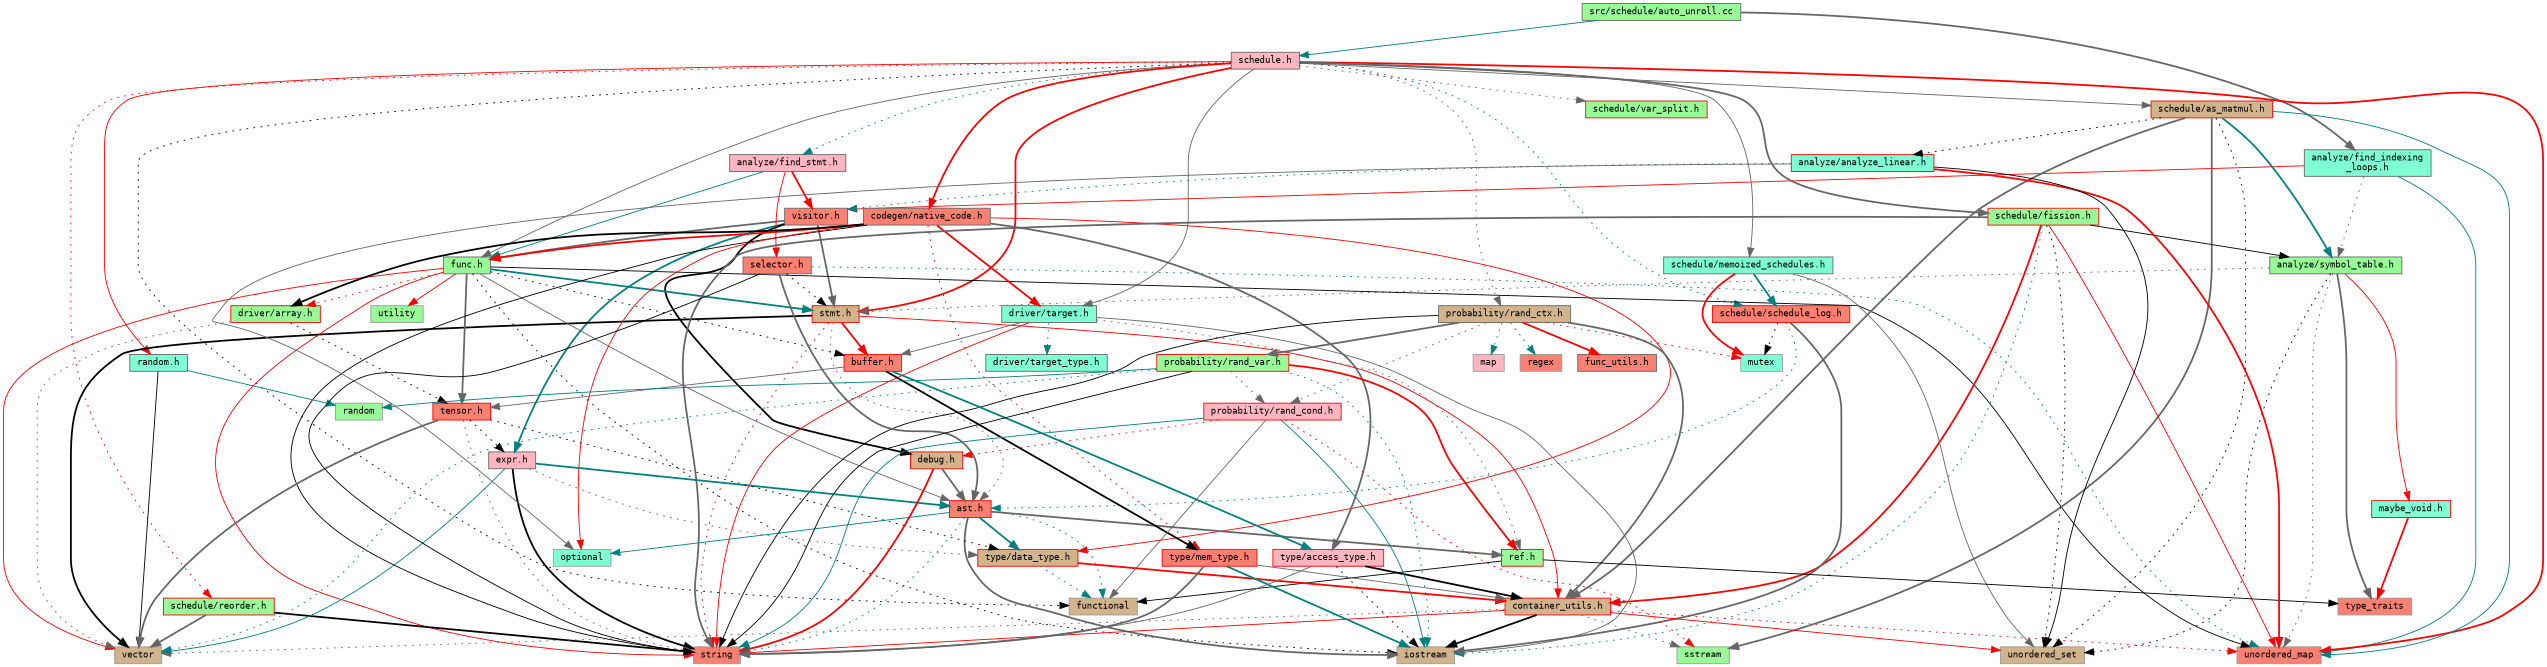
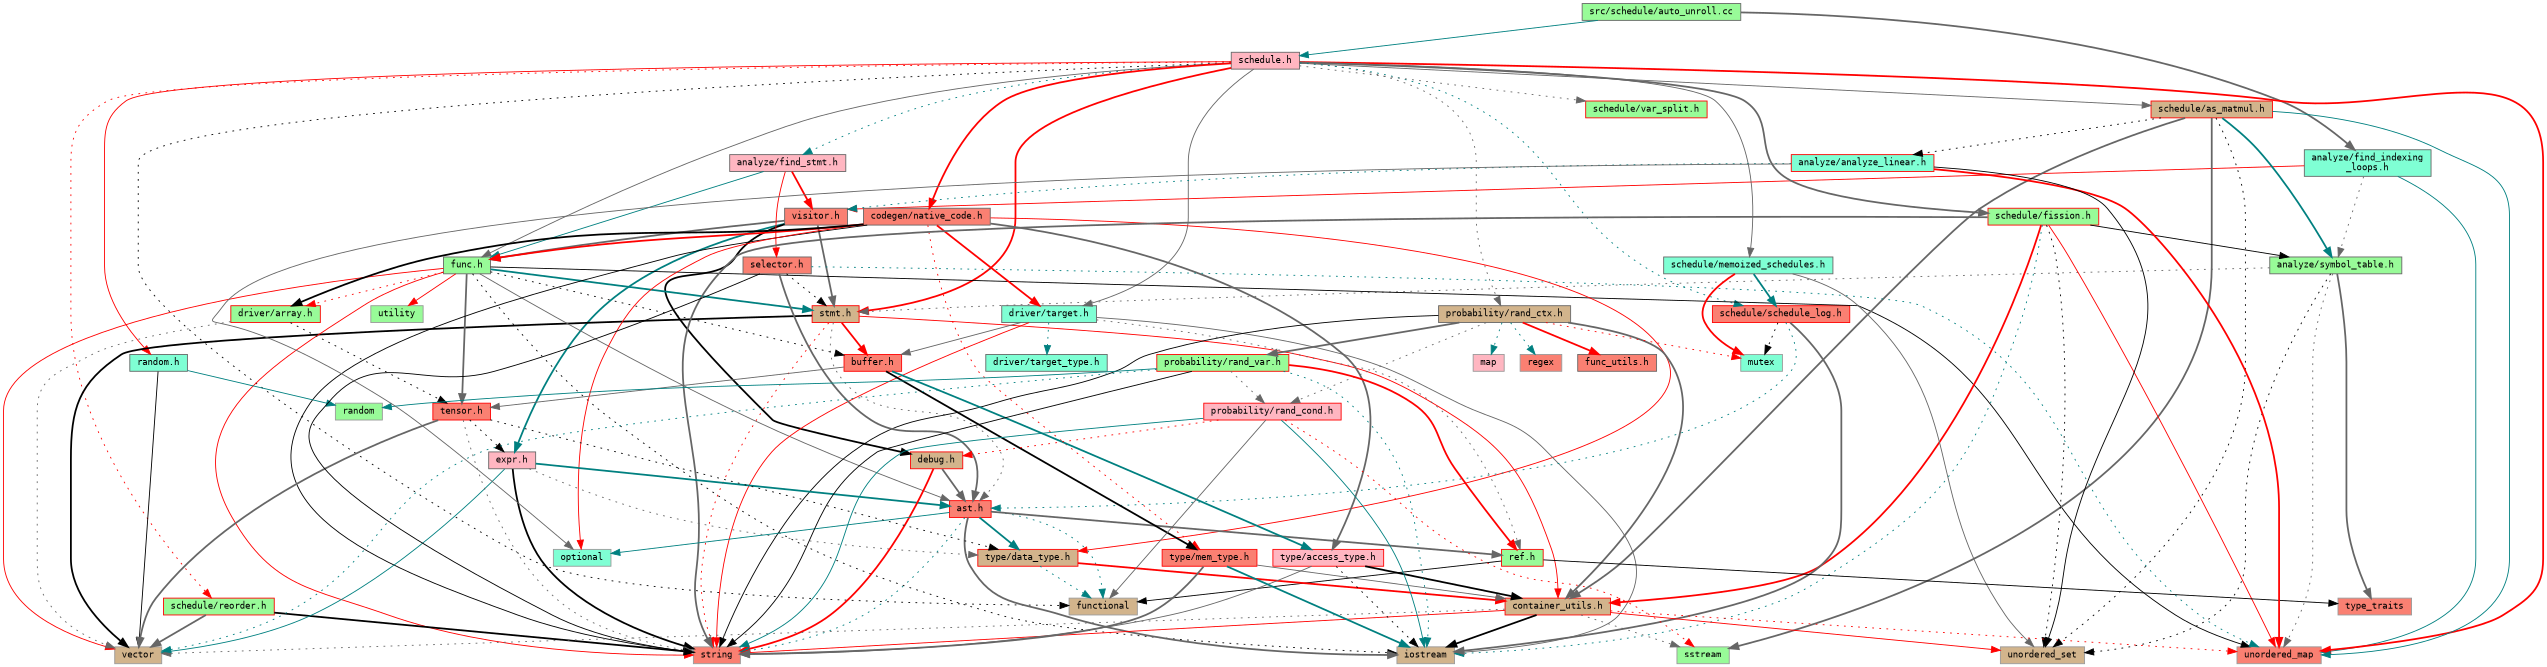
  digraph {
    fontname="DejaVu Sans Mono"
    node [color=red fillcolor=salmon fontname="DejaVu Sans Mono" fontsize=10 shape=box style=filled]
    edge [color=gray40 fontname="DejaVu Sans Mono" fontsize=10 labelfontname=Helvetica labelfontsize=10 style=bold]
    n1 [color=gray40 fillcolor=palegreen fontcolor=black height=0.2 label="src/schedule/auto_unroll.cc" width=0.4]
    n2 [color=grey40 fillcolor=aquamarine height=0.2 label="analyze/find_indexing\l_loops.h" width=0.4]
    n3 [color=grey40 fillcolor=lightpink height=0.2 label="schedule.h" width=0.4]
    n4 [color=grey60 height=0.2 label=unordered_map width=0.4]
    n5 [color=grey40 fillcolor=palegreen height=0.2 label="analyze/symbol_table.h" width=0.4]
    n6 [color=grey40 height=0.2 label="visitor.h" width=0.4]
    n7 [fillcolor=tan height=0.2 label="stmt.h" width=0.4]
    n8 [color=grey60 fillcolor=tan height=0.2 label=functional width=0.4]
    n9 [color=grey40 fillcolor=palegreen height=0.2 label="func.h" width=0.4]
    n10 [color=grey40 fillcolor=lightpink height=0.2 label="analyze/find_stmt.h" width=0.4]
    n11 [color=grey40 height=0.2 label="codegen/native_code.h" width=0.4]
    n12 [color=grey40 fillcolor=aquamarine height=0.2 label="driver/target.h" width=0.4]
    n13 [color=grey40 fillcolor=tan height=0.2 label="probability/rand_ctx.h" width=0.4]
    n14 [color=grey40 fillcolor=aquamarine height=0.2 label="random.h" width=0.4]
    n15 [fillcolor=tan height=0.2 label="schedule/as_matmul.h" width=0.4]
    n16 [fillcolor=palegreen height=0.2 label="schedule/fission.h" width=0.4]
    n17 [color=grey40 fillcolor=aquamarine height=0.2 label="schedule/memoized_schedules.h" width=0.4]
    n18 [height=0.2 label="schedule/schedule_log.h" width=0.4]
    n19 [fillcolor=palegreen height=0.2 label="schedule/reorder.h" width=0.4]
    n20 [fillcolor=palegreen height=0.2 label="schedule/var_split.h" width=0.4]
    n21 [color=grey60 height=0.2 label=type_traits width=0.4]
    n22 [color=grey60 fillcolor=tan height=0.2 label=unordered_set width=0.4]
-   n23 [fillcolor=aquamarine height=0.2 label="maybe_void.h" width=0.4]
    n24 [color=grey40 fillcolor=lightpink height=0.2 label="expr.h" width=0.4]
    n25 [fillcolor=tan height=0.2 label="debug.h" width=0.4]
    n26 [color=grey60 height=0.2 label=string width=0.4]
    n27 [color=grey60 fillcolor=tan height=0.2 label=vector width=0.4]
    n28 [height=0.2 label="ast.h" width=0.4]
    n29 [fillcolor=tan height=0.2 label="container_utils.h" width=0.4]
    n30 [height=0.2 label="buffer.h" width=0.4]
    n31 [color=grey60 fillcolor=tan height=0.2 label=iostream width=0.4]
    n32 [color=grey60 fillcolor=aquamarine height=0.2 label=optional width=0.4]
    n33 [fillcolor=palegreen height=0.2 label="ref.h" width=0.4]
    n34 [fillcolor=tan height=0.2 label="type/data_type.h" width=0.4]
    n35 [color=grey60 fillcolor=palegreen height=0.2 label=sstream width=0.4]
    n36 [height=0.2 label="tensor.h" width=0.4]
    n37 [fillcolor=lightpink height=0.2 label="type/access_type.h" width=0.4]
    n38 [height=0.2 label="type/mem_type.h" width=0.4]
    n39 [color=grey60 fillcolor=palegreen height=0.2 label=utility width=0.4]
    n40 [fillcolor=palegreen height=0.2 label="driver/array.h" width=0.4]
    n41 [color=grey40 height=0.2 label="selector.h" width=0.4]
    n42 [color=grey40 fillcolor=aquamarine height=0.2 label="driver/target_type.h" width=0.4]
    n43 [color=grey60 fillcolor=lightpink height=0.2 label=map width=0.4]
    n44 [color=grey60 fillcolor=aquamarine height=0.2 label=mutex width=0.4]
    n45 [color=grey60 height=0.2 label=regex width=0.4]
    n46 [color=grey40 height=0.2 label="func_utils.h" width=0.4]
    n47 [fillcolor=lightpink height=0.2 label="probability/rand_cond.h" width=0.4]
    n48 [fillcolor=palegreen height=0.2 label="probability/rand_var.h" width=0.4]
    n49 [color=grey60 fillcolor=palegreen height=0.2 label=random width=0.4]
    n50 [fillcolor=aquamarine height=0.2 label="analyze/analyze_linear.h" width=0.4]
    n1 -> n2
    n1 -> n3 [color=teal style=solid]
    n2 -> n4 [color=teal style=solid]
    n2 -> n5 [style=dotted]
    n2 -> n6 [color=red style=solid]
    n3 -> n4 [color=red]
    n3 -> n7 [color=red]
    n3 -> n8 [color=black style=dotted]
    n3 -> n9 [style=solid]
    n3 -> n10 [color=teal style=dotted]
    n3 -> n11 [color=red]
    n3 -> n12 [style=solid]
    n3 -> n13 [style=dotted]
    n3 -> n14 [color=red style=solid]
    n3 -> n15 [style=solid]
    n3 -> n16
    n3 -> n17 [style=solid]
    n3 -> n18 [color=teal style=dotted]
    n3 -> n19 [color=red style=dotted]
    n3 -> n20 [style=dotted]
    n5 -> n4 [style=dotted]
    n5 -> n7 [style=dotted]
    n5 -> n21
    n5 -> n22 [color=black style=dotted]
-   n5 -> n23 [color=red style=solid]
    n6 -> n7
    n6 -> n9
    n6 -> n24 [color=teal]
    n6 -> n25 [color=black]
    n7 -> n26 [color=red style=dotted]
    n7 -> n27 [color=black]
    n7 -> n28 [style=dotted]
    n7 -> n29 [color=red style=solid]
    n7 -> n30 [color=red]
    n9 -> n4 [color=black style=solid]
    n9 -> n7 [color=teal]
    n9 -> n26 [color=red style=solid]
    n9 -> n27 [color=red style=solid]
    n9 -> n28 [style=solid]
    n9 -> n30 [color=black style=dotted]
    n9 -> n31 [color=black style=dotted]
    n9 -> n36
    n9 -> n39 [color=red style=solid]
    n9 -> n40 [color=red style=dotted]
    n10 -> n6 [color=red]
    n10 -> n9 [color=teal style=solid]
    n10 -> n41 [color=red style=solid]
    n11 -> n9 [color=red]
    n11 -> n12 [color=red]
    n11 -> n26 [color=black style=solid]
    n11 -> n32 [color=red style=solid]
    n11 -> n34 [color=red style=solid]
    n11 -> n37
    n11 -> n38 [color=red style=dotted]
    n11 -> n40 [color=black]
    n12 -> n26 [color=red style=solid]
    n12 -> n30 [style=solid]
    n12 -> n31 [style=solid]
    n12 -> n33 [style=dotted]
    n12 -> n42 [color=teal style=dotted]
    n13 -> n26 [color=black style=solid]
    n13 -> n29
    n13 -> n43 [color=teal style=dotted]
    n13 -> n44 [color=red style=dotted]
    n13 -> n45 [color=teal style=dotted]
    n13 -> n46 [color=red]
    n13 -> n47 [style=dotted]
    n13 -> n48
    n14 -> n27 [color=black style=solid]
    n14 -> n49 [color=teal style=solid]
    n15 -> n4 [color=teal style=solid]
    n15 -> n5 [color=teal]
    n15 -> n22 [color=black style=dotted]
    n15 -> n29
    n15 -> n35
    n15 -> n50 [color=black style=dotted]
    n16 -> n4 [color=red style=solid]
    n16 -> n5 [color=black style=solid]
    n16 -> n22 [color=black style=dotted]
    n16 -> n26
    n16 -> n29 [color=red]
    n16 -> n31 [color=teal style=dotted]
    n17 -> n18 [color=teal]
    n17 -> n22 [style=solid]
    n17 -> n44 [color=red]
    n18 -> n28 [color=teal style=dotted]
    n18 -> n31
    n18 -> n44 [color=black style=dotted]
    n19 -> n26 [color=black]
    n19 -> n27
-   n23 -> n21 [color=red]
    n24 -> n26 [color=black]
    n24 -> n27 [color=teal style=solid]
    n24 -> n28 [color=teal]
    n24 -> n34 [style=dotted]
    n25 -> n26 [color=red]
    n25 -> n28
    n28 -> n8 [color=teal style=dotted]
    n28 -> n26 [color=teal style=dotted]
    n28 -> n31
    n28 -> n32 [color=teal style=solid]
    n28 -> n33
    n28 -> n34 [color=teal]
    n29 -> n4 [color=red style=dotted]
    n29 -> n22 [color=red style=solid]
    n29 -> n26 [color=red style=solid]
    n29 -> n27 [style=dotted]
    n29 -> n31 [color=black]
    n29 -> n35 [style=dotted]
    n30 -> n36 [style=solid]
    n30 -> n37 [color=teal]
    n30 -> n38 [color=black]
    n33 -> n8 [color=black style=solid]
    n33 -> n21 [color=black style=solid]
    n34 -> n8 [color=teal style=dotted]
    n34 -> n29 [color=red]
    n36 -> n24 [color=black style=dotted]
    n36 -> n26 [style=dotted]
    n36 -> n27
    n36 -> n34 [color=black style=dotted]
    n37 -> n26 [style=solid]
    n37 -> n29 [color=black]
    n37 -> n31 [color=black style=dotted]
    n38 -> n26
    n38 -> n29 [style=solid]
    n38 -> n31 [color=teal]
    n40 -> n27 [style=dotted]
    n40 -> n36 [color=black style=dotted]
    n41 -> n4 [color=teal style=dotted]
    n41 -> n7 [color=black style=dotted]
    n41 -> n26 [color=black style=solid]
    n41 -> n28
    n47 -> n8 [style=solid]
    n47 -> n25 [color=red style=dotted]
    n47 -> n26 [color=teal style=solid]
    n47 -> n31 [color=teal style=solid]
    n47 -> n35 [color=red style=dotted]
    n48 -> n26 [color=black style=solid]
    n48 -> n27 [color=teal style=dotted]
    n48 -> n31 [color=teal style=dotted]
    n48 -> n33 [color=red]
    n48 -> n47 [style=dotted]
    n48 -> n49 [color=teal style=solid]
    n50 -> n4 [color=red]
    n50 -> n6 [color=teal style=dotted]
    n50 -> n22 [color=black style=solid]
    n50 -> n32 [style=solid]
  }
